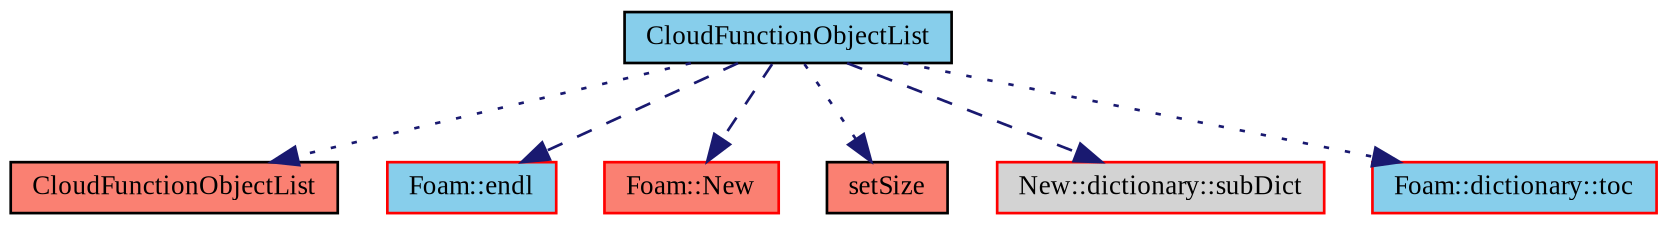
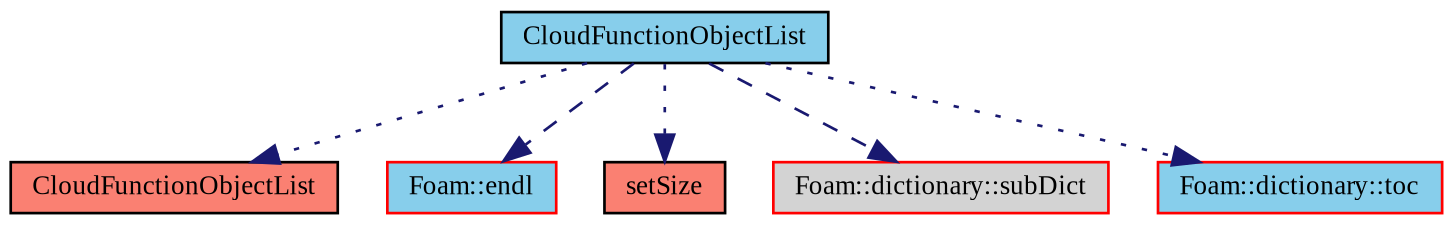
  digraph {
    fontname="Liberation Serif"
    rankdir=TB
    node [color=red fillcolor=skyblue fontname="Liberation Serif" fontsize=10 shape=record style=filled]
    edge [color=midnightblue fontname="Liberation Serif" fontsize=10 labelfontname=Helvetica labelfontsize=10 style=dotted]
    n1 [color=black fontcolor=black height=0.2 label=CloudFunctionObjectList width=0.4]
    n2 [color=black fillcolor=salmon height=0.2 label=CloudFunctionObjectList width=0.4]
    n3 [height=0.2 label="Foam::endl" width=0.4]
-   n4 [fillcolor=salmon height=0.2 label="Foam::New" width=0.4]
    n5 [color=black fillcolor=salmon height=0.2 label=setSize width=0.4]
-   n6 [fillcolor=lightgrey height=0.2 label="New::dictionary::subDict" width=0.4]
+   n6 [fillcolor=lightgrey height=0.2 label="Foam::dictionary::subDict" width=0.4]
    n7 [height=0.2 label="Foam::dictionary::toc" width=0.4]
    n1 -> n2
    n1 -> n3 [style=dashed]
-   n1 -> n4 [style=dashed]
    n1 -> n5
    n1 -> n6 [style=dashed]
    n1 -> n7
  }
